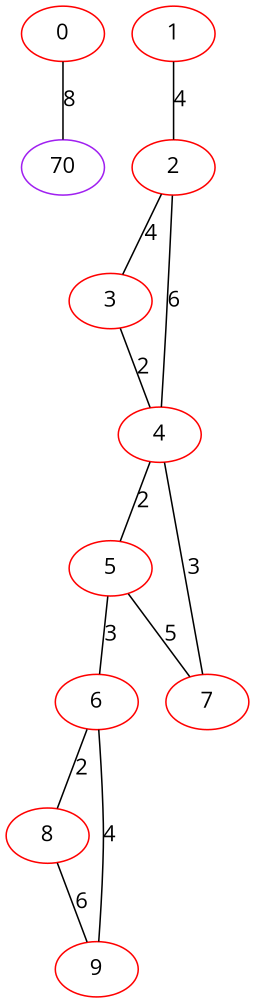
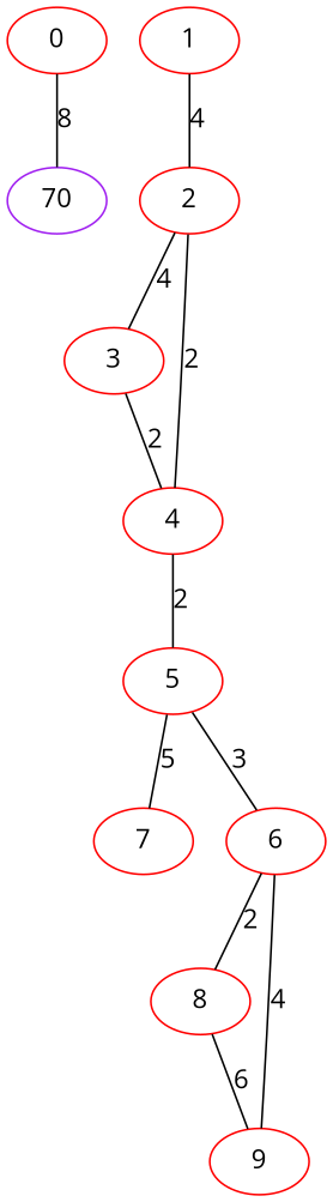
  graph {
    fontname="Open Sans"
    node [color=red fontname="Open Sans" weight=1]
    edge [fontname="Open Sans"]
    n1 [color=purple label=70 weight=4]
    0
    1
    2
    3
    4
    5
    7
    6
    8
    9
    0 -- n1 [label=8]
    1 -- 2 [label=4]
    2 -- 3 [label=4]
-   2 -- 4 [label=6]
+   2 -- 4 [label=2]
    3 -- 4 [label=2]
    4 -- 5 [label=2]
-   4 -- 7 [label=3]
    5 -- 7 [label=5]
    5 -- 6 [label=3]
    6 -- 8 [label=2]
    6 -- 9 [label=4]
    8 -- 9 [label=6]
  }
